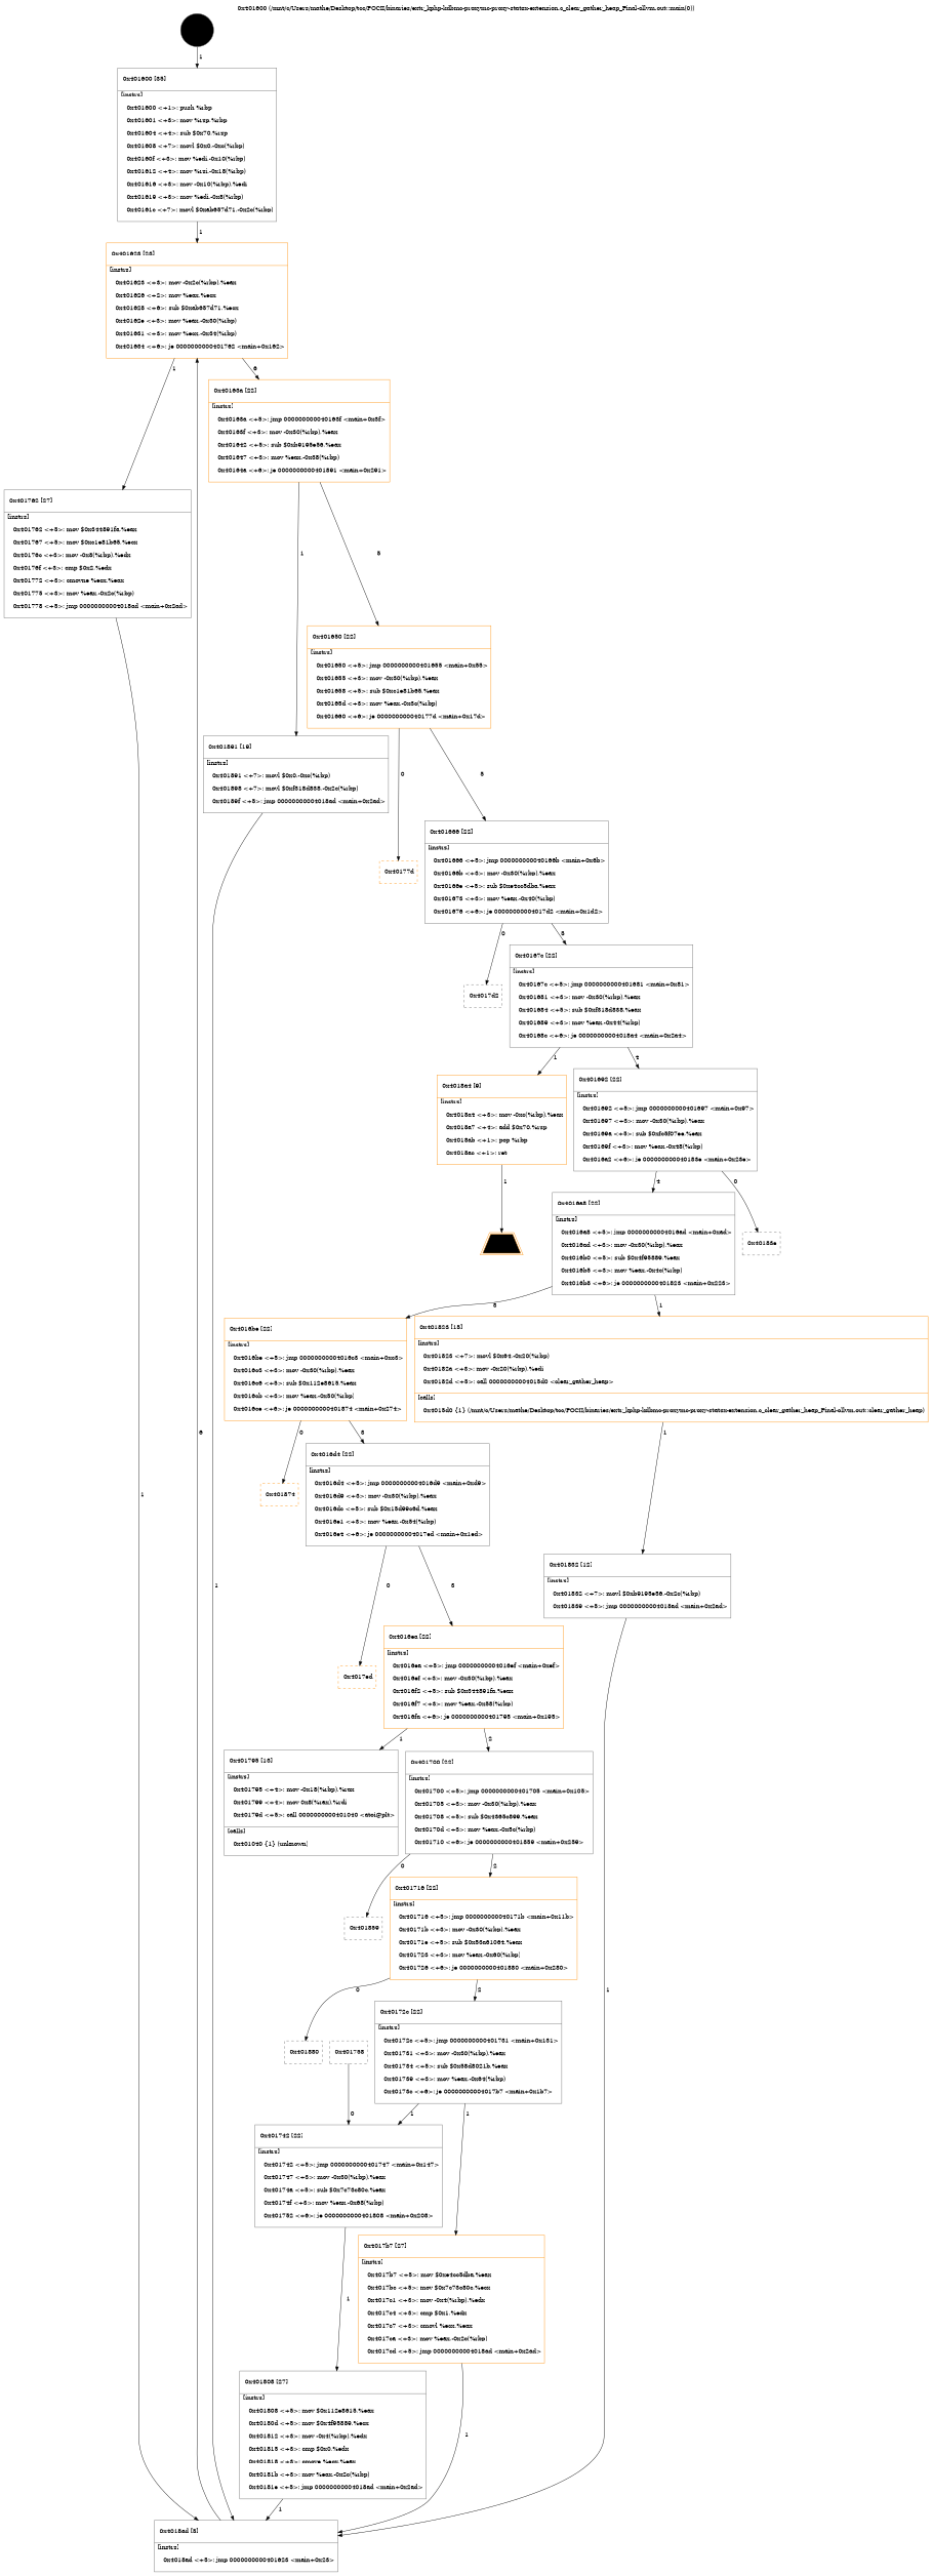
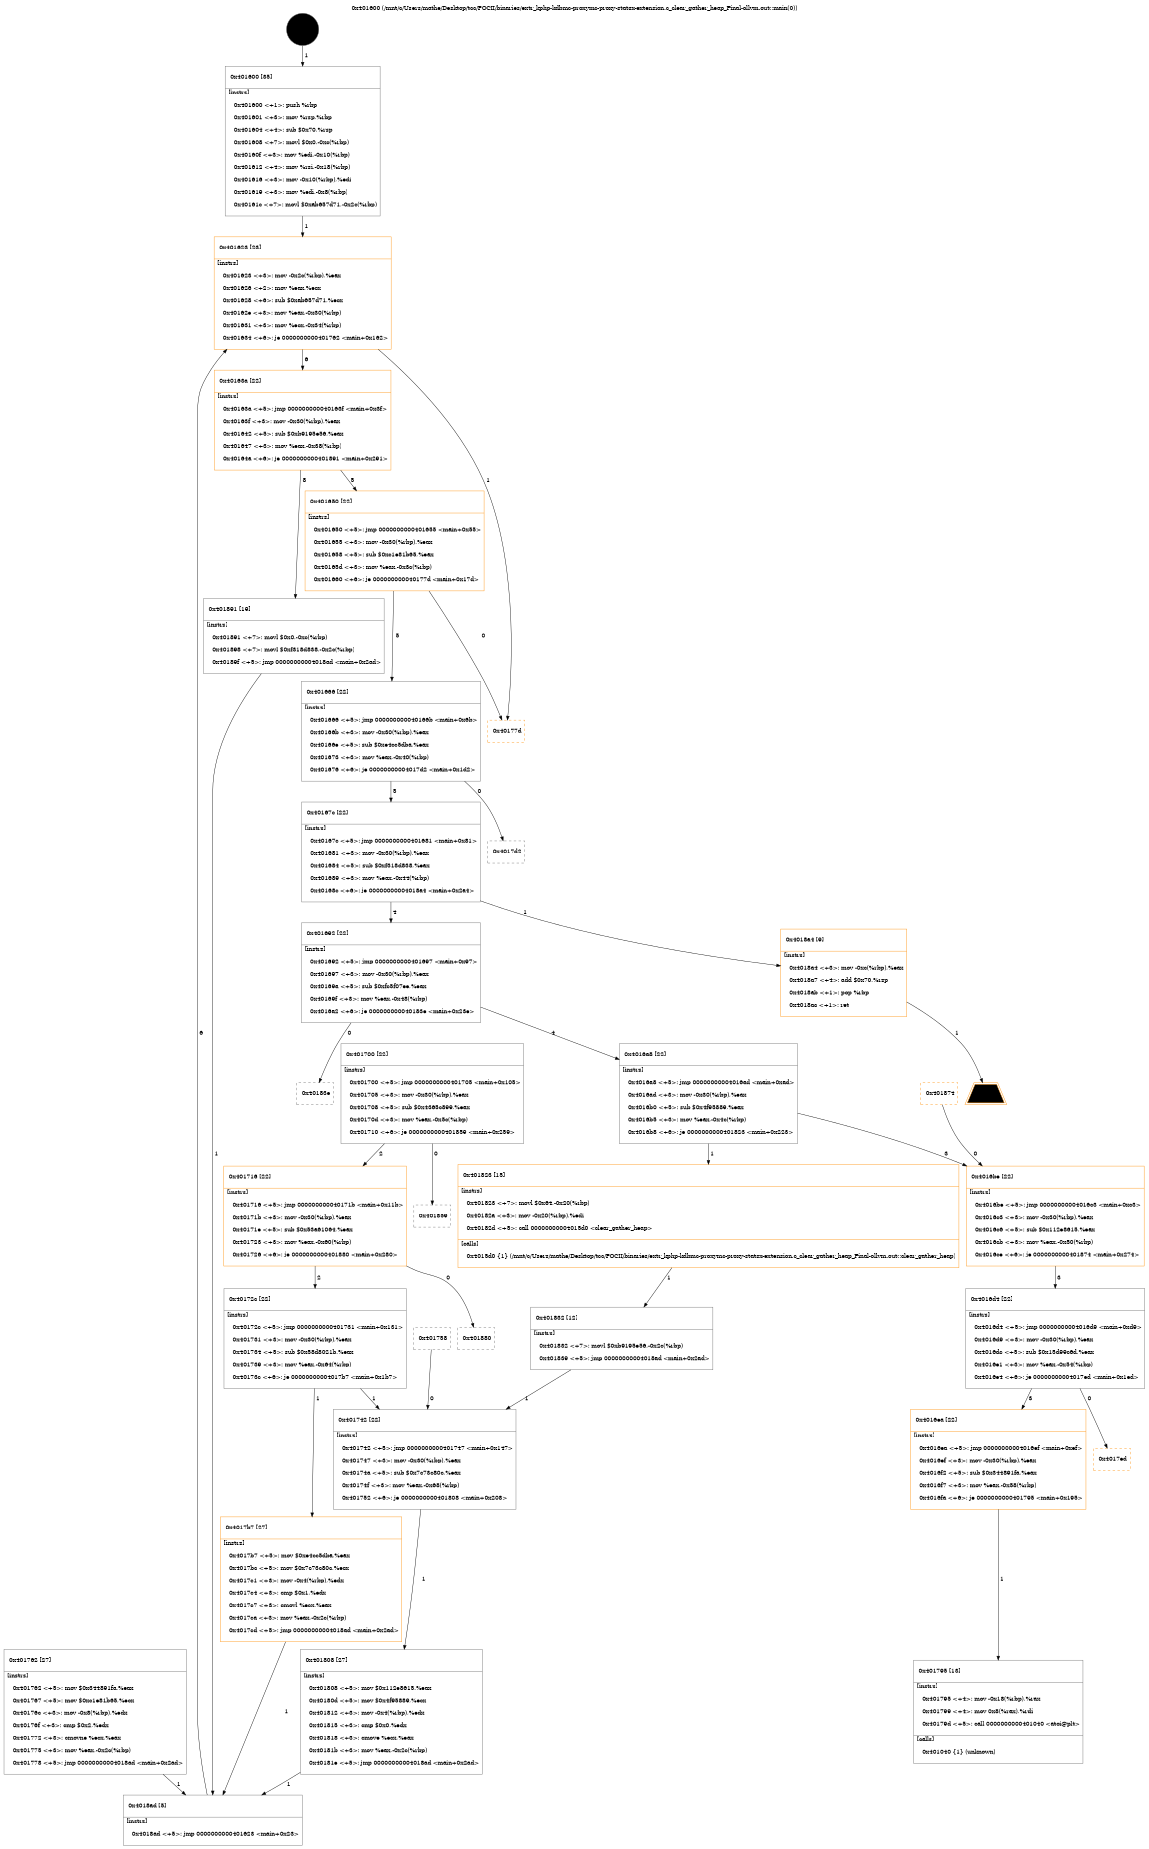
  digraph {
    label="0x401600 (/mnt/c/Users/mathe/Desktop/tcc/POCII/binaries/extr_kphp-kdbmc-proxymc-proxy-statsx-extension.c_clear_gather_heap_Final-ollvm.out::main(0))"
    labelloc=t
    node [color=gray40 shape=record]
    Entry [fillcolor=black height=0.3 shape=circle style=filled width=0.3]
    n2 [label="{\n     0x401600 [35]\l\n     | [instrs]\l\n     &nbsp;&nbsp;0x401600 \<+1\>: push %rbp\l\n     &nbsp;&nbsp;0x401601 \<+3\>: mov %rsp,%rbp\l\n     &nbsp;&nbsp;0x401604 \<+4\>: sub $0x70,%rsp\l\n     &nbsp;&nbsp;0x401608 \<+7\>: movl $0x0,-0xc(%rbp)\l\n     &nbsp;&nbsp;0x40160f \<+3\>: mov %edi,-0x10(%rbp)\l\n     &nbsp;&nbsp;0x401612 \<+4\>: mov %rsi,-0x18(%rbp)\l\n     &nbsp;&nbsp;0x401616 \<+3\>: mov -0x10(%rbp),%edi\l\n     &nbsp;&nbsp;0x401619 \<+3\>: mov %edi,-0x8(%rbp)\l\n     &nbsp;&nbsp;0x40161c \<+7\>: movl $0xab657d71,-0x2c(%rbp)\l\n  }"]
    n3 [color=darkorange label="{\n     0x401623 [23]\l\n     | [instrs]\l\n     &nbsp;&nbsp;0x401623 \<+3\>: mov -0x2c(%rbp),%eax\l\n     &nbsp;&nbsp;0x401626 \<+2\>: mov %eax,%ecx\l\n     &nbsp;&nbsp;0x401628 \<+6\>: sub $0xab657d71,%ecx\l\n     &nbsp;&nbsp;0x40162e \<+3\>: mov %eax,-0x30(%rbp)\l\n     &nbsp;&nbsp;0x401631 \<+3\>: mov %ecx,-0x34(%rbp)\l\n     &nbsp;&nbsp;0x401634 \<+6\>: je 0000000000401762 \<main+0x162\>\l\n  }"]
    n4 [label="{\n     0x401762 [27]\l\n     | [instrs]\l\n     &nbsp;&nbsp;0x401762 \<+5\>: mov $0x344891fa,%eax\l\n     &nbsp;&nbsp;0x401767 \<+5\>: mov $0xc1e81b65,%ecx\l\n     &nbsp;&nbsp;0x40176c \<+3\>: mov -0x8(%rbp),%edx\l\n     &nbsp;&nbsp;0x40176f \<+3\>: cmp $0x2,%edx\l\n     &nbsp;&nbsp;0x401772 \<+3\>: cmovne %ecx,%eax\l\n     &nbsp;&nbsp;0x401775 \<+3\>: mov %eax,-0x2c(%rbp)\l\n     &nbsp;&nbsp;0x401778 \<+5\>: jmp 00000000004018ad \<main+0x2ad\>\l\n  }"]
    n5 [color=darkorange label="{\n     0x40163a [22]\l\n     | [instrs]\l\n     &nbsp;&nbsp;0x40163a \<+5\>: jmp 000000000040163f \<main+0x3f\>\l\n     &nbsp;&nbsp;0x40163f \<+3\>: mov -0x30(%rbp),%eax\l\n     &nbsp;&nbsp;0x401642 \<+5\>: sub $0xb9195e56,%eax\l\n     &nbsp;&nbsp;0x401647 \<+3\>: mov %eax,-0x38(%rbp)\l\n     &nbsp;&nbsp;0x40164a \<+6\>: je 0000000000401891 \<main+0x291\>\l\n  }"]
    n6 [label="{\n     0x4018ad [5]\l\n     | [instrs]\l\n     &nbsp;&nbsp;0x4018ad \<+5\>: jmp 0000000000401623 \<main+0x23\>\l\n  }"]
    n7 [label="{\n     0x401891 [19]\l\n     | [instrs]\l\n     &nbsp;&nbsp;0x401891 \<+7\>: movl $0x0,-0xc(%rbp)\l\n     &nbsp;&nbsp;0x401898 \<+7\>: movl $0xf318d838,-0x2c(%rbp)\l\n     &nbsp;&nbsp;0x40189f \<+5\>: jmp 00000000004018ad \<main+0x2ad\>\l\n  }"]
    n8 [color=darkorange label="{\n     0x401650 [22]\l\n     | [instrs]\l\n     &nbsp;&nbsp;0x401650 \<+5\>: jmp 0000000000401655 \<main+0x55\>\l\n     &nbsp;&nbsp;0x401655 \<+3\>: mov -0x30(%rbp),%eax\l\n     &nbsp;&nbsp;0x401658 \<+5\>: sub $0xc1e81b65,%eax\l\n     &nbsp;&nbsp;0x40165d \<+3\>: mov %eax,-0x3c(%rbp)\l\n     &nbsp;&nbsp;0x401660 \<+6\>: je 000000000040177d \<main+0x17d\>\l\n  }"]
    n9 [color=darkorange label="{\n     0x40177d\l\n  }" style=dashed]
    n10 [label="{\n     0x401666 [22]\l\n     | [instrs]\l\n     &nbsp;&nbsp;0x401666 \<+5\>: jmp 000000000040166b \<main+0x6b\>\l\n     &nbsp;&nbsp;0x40166b \<+3\>: mov -0x30(%rbp),%eax\l\n     &nbsp;&nbsp;0x40166e \<+5\>: sub $0xe4cc5dba,%eax\l\n     &nbsp;&nbsp;0x401673 \<+3\>: mov %eax,-0x40(%rbp)\l\n     &nbsp;&nbsp;0x401676 \<+6\>: je 00000000004017d2 \<main+0x1d2\>\l\n  }"]
    Exit [color=darkorange fillcolor=black height=0.3 peripheries=2 shape=trapezium style=filled width=0.3]
    n12 [label="{\n     0x4017d2\l\n  }" style=dashed]
    n13 [label="{\n     0x40167c [22]\l\n     | [instrs]\l\n     &nbsp;&nbsp;0x40167c \<+5\>: jmp 0000000000401681 \<main+0x81\>\l\n     &nbsp;&nbsp;0x401681 \<+3\>: mov -0x30(%rbp),%eax\l\n     &nbsp;&nbsp;0x401684 \<+5\>: sub $0xf318d838,%eax\l\n     &nbsp;&nbsp;0x401689 \<+3\>: mov %eax,-0x44(%rbp)\l\n     &nbsp;&nbsp;0x40168c \<+6\>: je 00000000004018a4 \<main+0x2a4\>\l\n  }"]
    n14 [label="{\n     0x401832 [12]\l\n     | [instrs]\l\n     &nbsp;&nbsp;0x401832 \<+7\>: movl $0xb9195e56,-0x2c(%rbp)\l\n     &nbsp;&nbsp;0x401839 \<+5\>: jmp 00000000004018ad \<main+0x2ad\>\l\n  }"]
    n15 [color=darkorange label="{\n     0x4018a4 [9]\l\n     | [instrs]\l\n     &nbsp;&nbsp;0x4018a4 \<+3\>: mov -0xc(%rbp),%eax\l\n     &nbsp;&nbsp;0x4018a7 \<+4\>: add $0x70,%rsp\l\n     &nbsp;&nbsp;0x4018ab \<+1\>: pop %rbp\l\n     &nbsp;&nbsp;0x4018ac \<+1\>: ret\l\n  }"]
    n16 [label="{\n     0x401692 [22]\l\n     | [instrs]\l\n     &nbsp;&nbsp;0x401692 \<+5\>: jmp 0000000000401697 \<main+0x97\>\l\n     &nbsp;&nbsp;0x401697 \<+3\>: mov -0x30(%rbp),%eax\l\n     &nbsp;&nbsp;0x40169a \<+5\>: sub $0xfc5f07ee,%eax\l\n     &nbsp;&nbsp;0x40169f \<+3\>: mov %eax,-0x48(%rbp)\l\n     &nbsp;&nbsp;0x4016a2 \<+6\>: je 000000000040183e \<main+0x23e\>\l\n  }"]
    n17 [label="{\n     0x401758\l\n  }" style=dashed]
    n18 [label="{\n     0x401742 [22]\l\n     | [instrs]\l\n     &nbsp;&nbsp;0x401742 \<+5\>: jmp 0000000000401747 \<main+0x147\>\l\n     &nbsp;&nbsp;0x401747 \<+3\>: mov -0x30(%rbp),%eax\l\n     &nbsp;&nbsp;0x40174a \<+5\>: sub $0x7c73c80c,%eax\l\n     &nbsp;&nbsp;0x40174f \<+3\>: mov %eax,-0x68(%rbp)\l\n     &nbsp;&nbsp;0x401752 \<+6\>: je 0000000000401808 \<main+0x208\>\l\n  }"]
    n19 [label="{\n     0x40183e\l\n  }" style=dashed]
    n20 [label="{\n     0x4016a8 [22]\l\n     | [instrs]\l\n     &nbsp;&nbsp;0x4016a8 \<+5\>: jmp 00000000004016ad \<main+0xad\>\l\n     &nbsp;&nbsp;0x4016ad \<+3\>: mov -0x30(%rbp),%eax\l\n     &nbsp;&nbsp;0x4016b0 \<+5\>: sub $0x4f95889,%eax\l\n     &nbsp;&nbsp;0x4016b5 \<+3\>: mov %eax,-0x4c(%rbp)\l\n     &nbsp;&nbsp;0x4016b8 \<+6\>: je 0000000000401823 \<main+0x223\>\l\n  }"]
    n21 [label="{\n     0x401808 [27]\l\n     | [instrs]\l\n     &nbsp;&nbsp;0x401808 \<+5\>: mov $0x112e8615,%eax\l\n     &nbsp;&nbsp;0x40180d \<+5\>: mov $0x4f95889,%ecx\l\n     &nbsp;&nbsp;0x401812 \<+3\>: mov -0x4(%rbp),%edx\l\n     &nbsp;&nbsp;0x401815 \<+3\>: cmp $0x0,%edx\l\n     &nbsp;&nbsp;0x401818 \<+3\>: cmove %ecx,%eax\l\n     &nbsp;&nbsp;0x40181b \<+3\>: mov %eax,-0x2c(%rbp)\l\n     &nbsp;&nbsp;0x40181e \<+5\>: jmp 00000000004018ad \<main+0x2ad\>\l\n  }"]
    n22 [color=darkorange label="{\n     0x401823 [15]\l\n     | [instrs]\l\n     &nbsp;&nbsp;0x401823 \<+7\>: movl $0x64,-0x20(%rbp)\l\n     &nbsp;&nbsp;0x40182a \<+3\>: mov -0x20(%rbp),%edi\l\n     &nbsp;&nbsp;0x40182d \<+5\>: call 00000000004015d0 \<clear_gather_heap\>\l\n     | [calls]\l\n     &nbsp;&nbsp;0x4015d0 \{1\} (/mnt/c/Users/mathe/Desktop/tcc/POCII/binaries/extr_kphp-kdbmc-proxymc-proxy-statsx-extension.c_clear_gather_heap_Final-ollvm.out::clear_gather_heap)\l\n  }"]
    n23 [color=darkorange label="{\n     0x4016be [22]\l\n     | [instrs]\l\n     &nbsp;&nbsp;0x4016be \<+5\>: jmp 00000000004016c3 \<main+0xc3\>\l\n     &nbsp;&nbsp;0x4016c3 \<+3\>: mov -0x30(%rbp),%eax\l\n     &nbsp;&nbsp;0x4016c6 \<+5\>: sub $0x112e8615,%eax\l\n     &nbsp;&nbsp;0x4016cb \<+3\>: mov %eax,-0x50(%rbp)\l\n     &nbsp;&nbsp;0x4016ce \<+6\>: je 0000000000401874 \<main+0x274\>\l\n  }"]
    n24 [color=darkorange label="{\n     0x401874\l\n  }" style=dashed]
    n25 [label="{\n     0x4016d4 [22]\l\n     | [instrs]\l\n     &nbsp;&nbsp;0x4016d4 \<+5\>: jmp 00000000004016d9 \<main+0xd9\>\l\n     &nbsp;&nbsp;0x4016d9 \<+3\>: mov -0x30(%rbp),%eax\l\n     &nbsp;&nbsp;0x4016dc \<+5\>: sub $0x15d99c6d,%eax\l\n     &nbsp;&nbsp;0x4016e1 \<+3\>: mov %eax,-0x54(%rbp)\l\n     &nbsp;&nbsp;0x4016e4 \<+6\>: je 00000000004017ed \<main+0x1ed\>\l\n  }"]
    n26 [color=darkorange label="{\n     0x4017b7 [27]\l\n     | [instrs]\l\n     &nbsp;&nbsp;0x4017b7 \<+5\>: mov $0xe4cc5dba,%eax\l\n     &nbsp;&nbsp;0x4017bc \<+5\>: mov $0x7c73c80c,%ecx\l\n     &nbsp;&nbsp;0x4017c1 \<+3\>: mov -0x4(%rbp),%edx\l\n     &nbsp;&nbsp;0x4017c4 \<+3\>: cmp $0x1,%edx\l\n     &nbsp;&nbsp;0x4017c7 \<+3\>: cmovl %ecx,%eax\l\n     &nbsp;&nbsp;0x4017ca \<+3\>: mov %eax,-0x2c(%rbp)\l\n     &nbsp;&nbsp;0x4017cd \<+5\>: jmp 00000000004018ad \<main+0x2ad\>\l\n  }"]
    n27 [color=darkorange label="{\n     0x4017ed\l\n  }" style=dashed]
    n28 [color=darkorange label="{\n     0x4016ea [22]\l\n     | [instrs]\l\n     &nbsp;&nbsp;0x4016ea \<+5\>: jmp 00000000004016ef \<main+0xef\>\l\n     &nbsp;&nbsp;0x4016ef \<+3\>: mov -0x30(%rbp),%eax\l\n     &nbsp;&nbsp;0x4016f2 \<+5\>: sub $0x344891fa,%eax\l\n     &nbsp;&nbsp;0x4016f7 \<+3\>: mov %eax,-0x58(%rbp)\l\n     &nbsp;&nbsp;0x4016fa \<+6\>: je 0000000000401795 \<main+0x195\>\l\n  }"]
    n29 [label="{\n     0x40172c [22]\l\n     | [instrs]\l\n     &nbsp;&nbsp;0x40172c \<+5\>: jmp 0000000000401731 \<main+0x131\>\l\n     &nbsp;&nbsp;0x401731 \<+3\>: mov -0x30(%rbp),%eax\l\n     &nbsp;&nbsp;0x401734 \<+5\>: sub $0x58d8021b,%eax\l\n     &nbsp;&nbsp;0x401739 \<+3\>: mov %eax,-0x64(%rbp)\l\n     &nbsp;&nbsp;0x40173c \<+6\>: je 00000000004017b7 \<main+0x1b7\>\l\n  }"]
    n30 [label="{\n     0x401795 [13]\l\n     | [instrs]\l\n     &nbsp;&nbsp;0x401795 \<+4\>: mov -0x18(%rbp),%rax\l\n     &nbsp;&nbsp;0x401799 \<+4\>: mov 0x8(%rax),%rdi\l\n     &nbsp;&nbsp;0x40179d \<+5\>: call 0000000000401040 \<atoi@plt\>\l\n     | [calls]\l\n     &nbsp;&nbsp;0x401040 \{1\} (unknown)\l\n  }"]
    n31 [label="{\n     0x401700 [22]\l\n     | [instrs]\l\n     &nbsp;&nbsp;0x401700 \<+5\>: jmp 0000000000401705 \<main+0x105\>\l\n     &nbsp;&nbsp;0x401705 \<+3\>: mov -0x30(%rbp),%eax\l\n     &nbsp;&nbsp;0x401708 \<+5\>: sub $0x4365c899,%eax\l\n     &nbsp;&nbsp;0x40170d \<+3\>: mov %eax,-0x5c(%rbp)\l\n     &nbsp;&nbsp;0x401710 \<+6\>: je 0000000000401859 \<main+0x259\>\l\n  }"]
    n32 [label="{\n     0x401880\l\n  }" style=dashed]
    n33 [color=darkorange label="{\n     0x401716 [22]\l\n     | [instrs]\l\n     &nbsp;&nbsp;0x401716 \<+5\>: jmp 000000000040171b \<main+0x11b\>\l\n     &nbsp;&nbsp;0x40171b \<+3\>: mov -0x30(%rbp),%eax\l\n     &nbsp;&nbsp;0x40171e \<+5\>: sub $0x53a61064,%eax\l\n     &nbsp;&nbsp;0x401723 \<+3\>: mov %eax,-0x60(%rbp)\l\n     &nbsp;&nbsp;0x401726 \<+6\>: je 0000000000401880 \<main+0x280\>\l\n  }"]
    n34 [label="{\n     0x401859\l\n  }" style=dashed]
    Entry -> n2 [label=" 1"]
    n2 -> n3 [label=" 1"]
-   n3 -> n4 [label=" 1"]
+   n3 -> n9 [label=" 1"]
    n3 -> n5 [label=" 6"]
    n4 -> n6 [label=" 1"]
-   n5 -> n7 [label=" 1"]
+   n5 -> n7 [label=" 8"]
    n5 -> n8 [label=" 5"]
    n6 -> n3 [label=" 6"]
    n7 -> n6 [label=" 1"]
    n8 -> n9 [label=" 0"]
    n8 -> n10 [label=" 5"]
    n10 -> n12 [label=" 0"]
    n10 -> n13 [label=" 5"]
    n13 -> n15 [label=" 1"]
    n13 -> n16 [label=" 4"]
-   n14 -> n6 [label=" 1"]
+   n14 -> n18 [label=" 1"]
    n15 -> Exit [label=" 1"]
    n16 -> n19 [label=" 0"]
    n16 -> n20 [label=" 4"]
    n17 -> n18 [label=" 0"]
    n18 -> n21 [label=" 1"]
    n20 -> n22 [label=" 1"]
    n20 -> n23 [label=" 3"]
    n21 -> n6 [label=" 1"]
    n22 -> n14 [label=" 1"]
-   n23 -> n24 [label=" 0"]
+   n24 -> n23 [label=" 0"]
    n23 -> n25 [label=" 3"]
    n25 -> n27 [label=" 0"]
    n25 -> n28 [label=" 3"]
    n26 -> n6 [label=" 1"]
    n28 -> n30 [label=" 1"]
-   n28 -> n31 [label=" 2"]
    n29 -> n18 [label=" 1"]
    n29 -> n26 [label=" 1"]
    n31 -> n33 [label=" 2"]
    n31 -> n34 [label=" 0"]
    n33 -> n29 [label=" 2"]
    n33 -> n32 [label=" 0"]
  }
